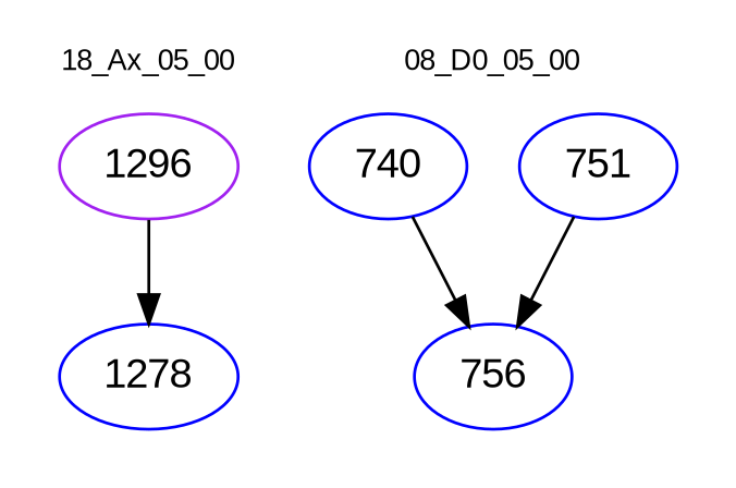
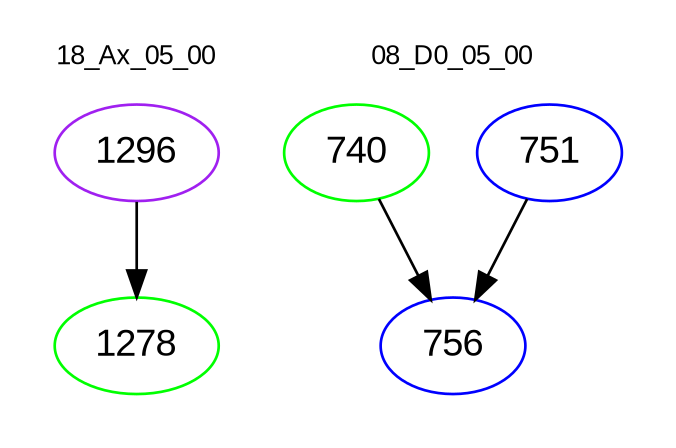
  digraph {
    fontname="Liberation Sans"
    node [color=green fontname="Liberation Sans"]
    edge [color=black fontname="Liberation Sans"]
    n1 [color=purple label=1296]
-   n2 [color=blue label=1278]
+   n2 [label=1278]
    n3 [color=blue label=751]
-   n4 [color=blue label=740]
+   n4 [label=740]
    n5 [color=blue label=756]
    subgraph cluster_1 {
      color=white
      fontsize=10
      label="18_Ax_05_00"
      n1
      n2
    }
    subgraph cluster_2 {
      color=white
      fontsize=10
      label="08_D0_05_00"
      n3
      n4
      n5
    }
    n1 -> n2
    n3 -> n5
    n4 -> n5
  }
